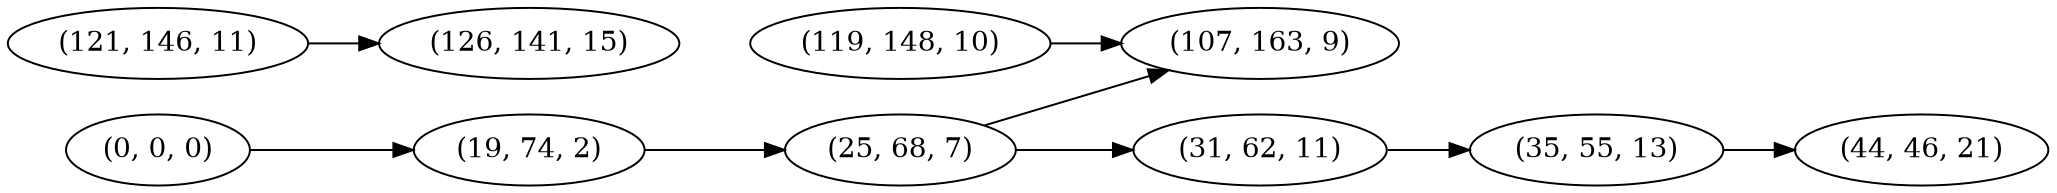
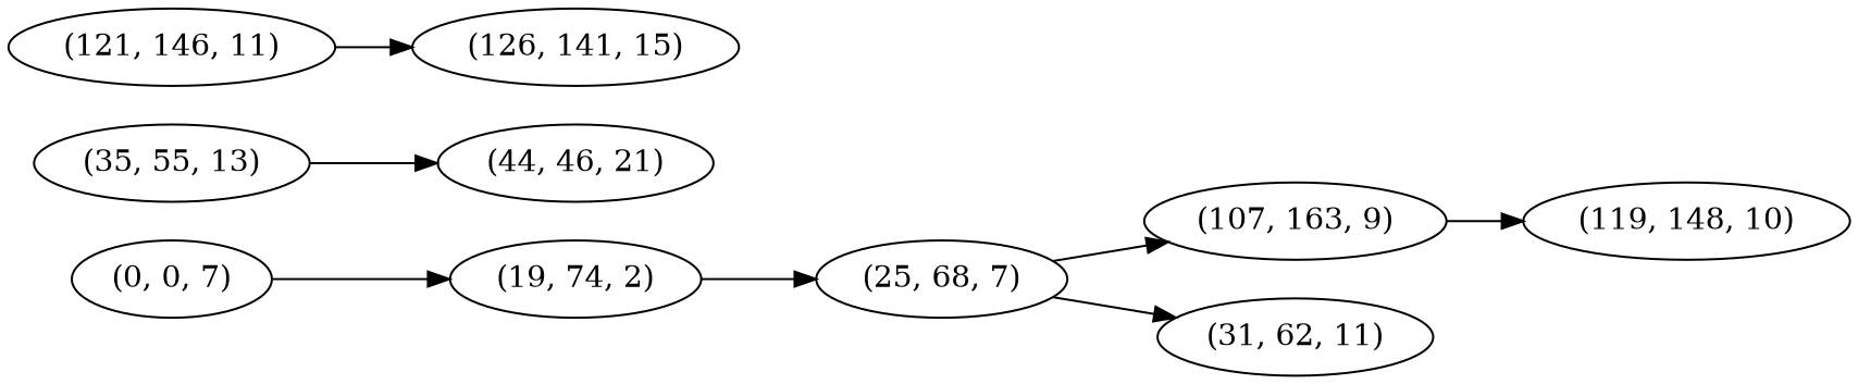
  digraph {
    rankdir=LR
-   "(0, 0, 0)"
+   "(0, 0, 0)" [label="(0, 0, 7)"]
    "(19, 74, 2)"
    "(25, 68, 7)"
    "(107, 163, 9)"
    "(119, 148, 10)"
    "(31, 62, 11)"
    "(35, 55, 13)"
    "(44, 46, 21)"
    "(121, 146, 11)"
    "(126, 141, 15)"
    "(0, 0, 0)" -> "(19, 74, 2)"
    "(19, 74, 2)" -> "(25, 68, 7)"
    "(25, 68, 7)" -> "(107, 163, 9)"
    "(25, 68, 7)" -> "(31, 62, 11)"
-   "(119, 148, 10)" -> "(107, 163, 9)"
-   "(31, 62, 11)" -> "(35, 55, 13)"
+   "(107, 163, 9)" -> "(119, 148, 10)"
    "(35, 55, 13)" -> "(44, 46, 21)"
    "(121, 146, 11)" -> "(126, 141, 15)"
  }
